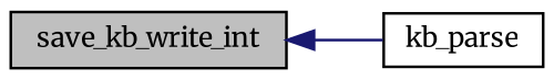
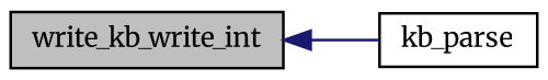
  digraph {
    rankdir=LR
    fontname=Merriweather
    node [color=black fontname=Merriweather fontsize=10 shape=record]
-   n1 [fillcolor=grey75 fontcolor=black height=0.2 label=save_kb_write_int style=filled width=0.4]
+   n1 [fillcolor=grey75 fontcolor=black height=0.2 label=write_kb_write_int style=filled width=0.4]
    n2 [height=0.2 label=kb_parse width=0.4]
    n1 -> n2 [color=midnightblue dir=back fontname=Merriweather fontsize=10 labelfontname=FreeSans labelfontsize=10 style=solid]
  }
